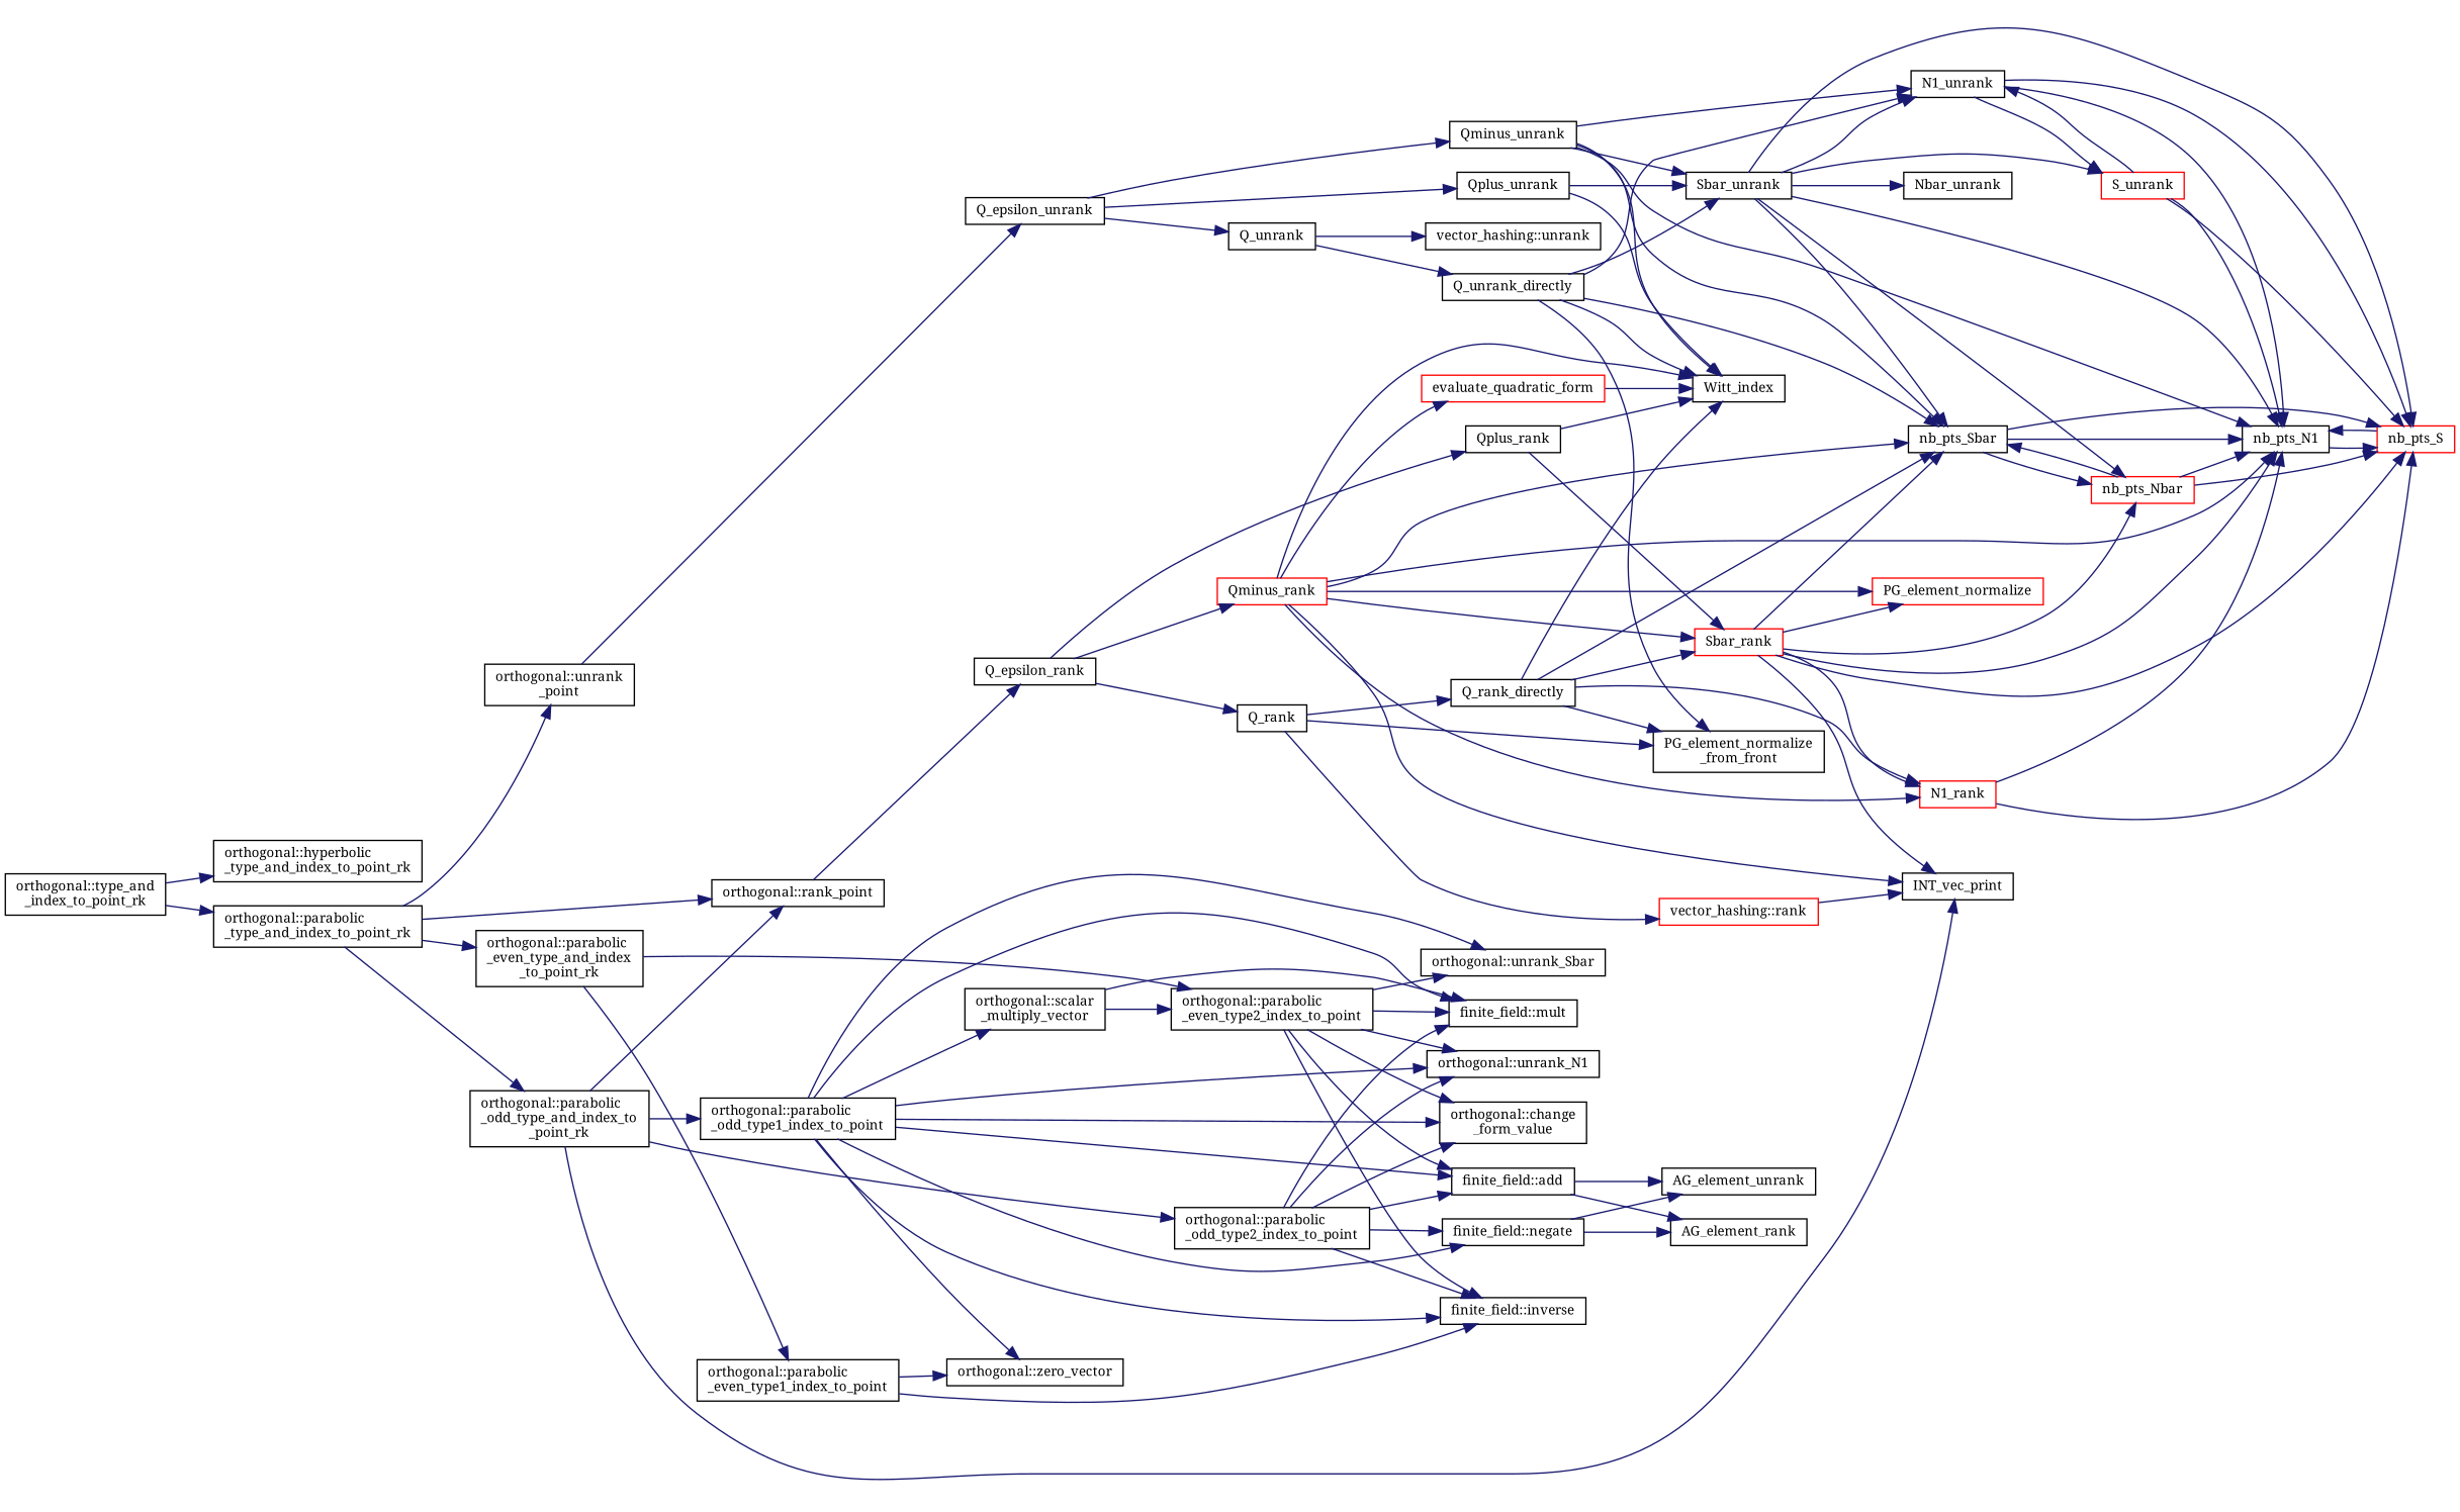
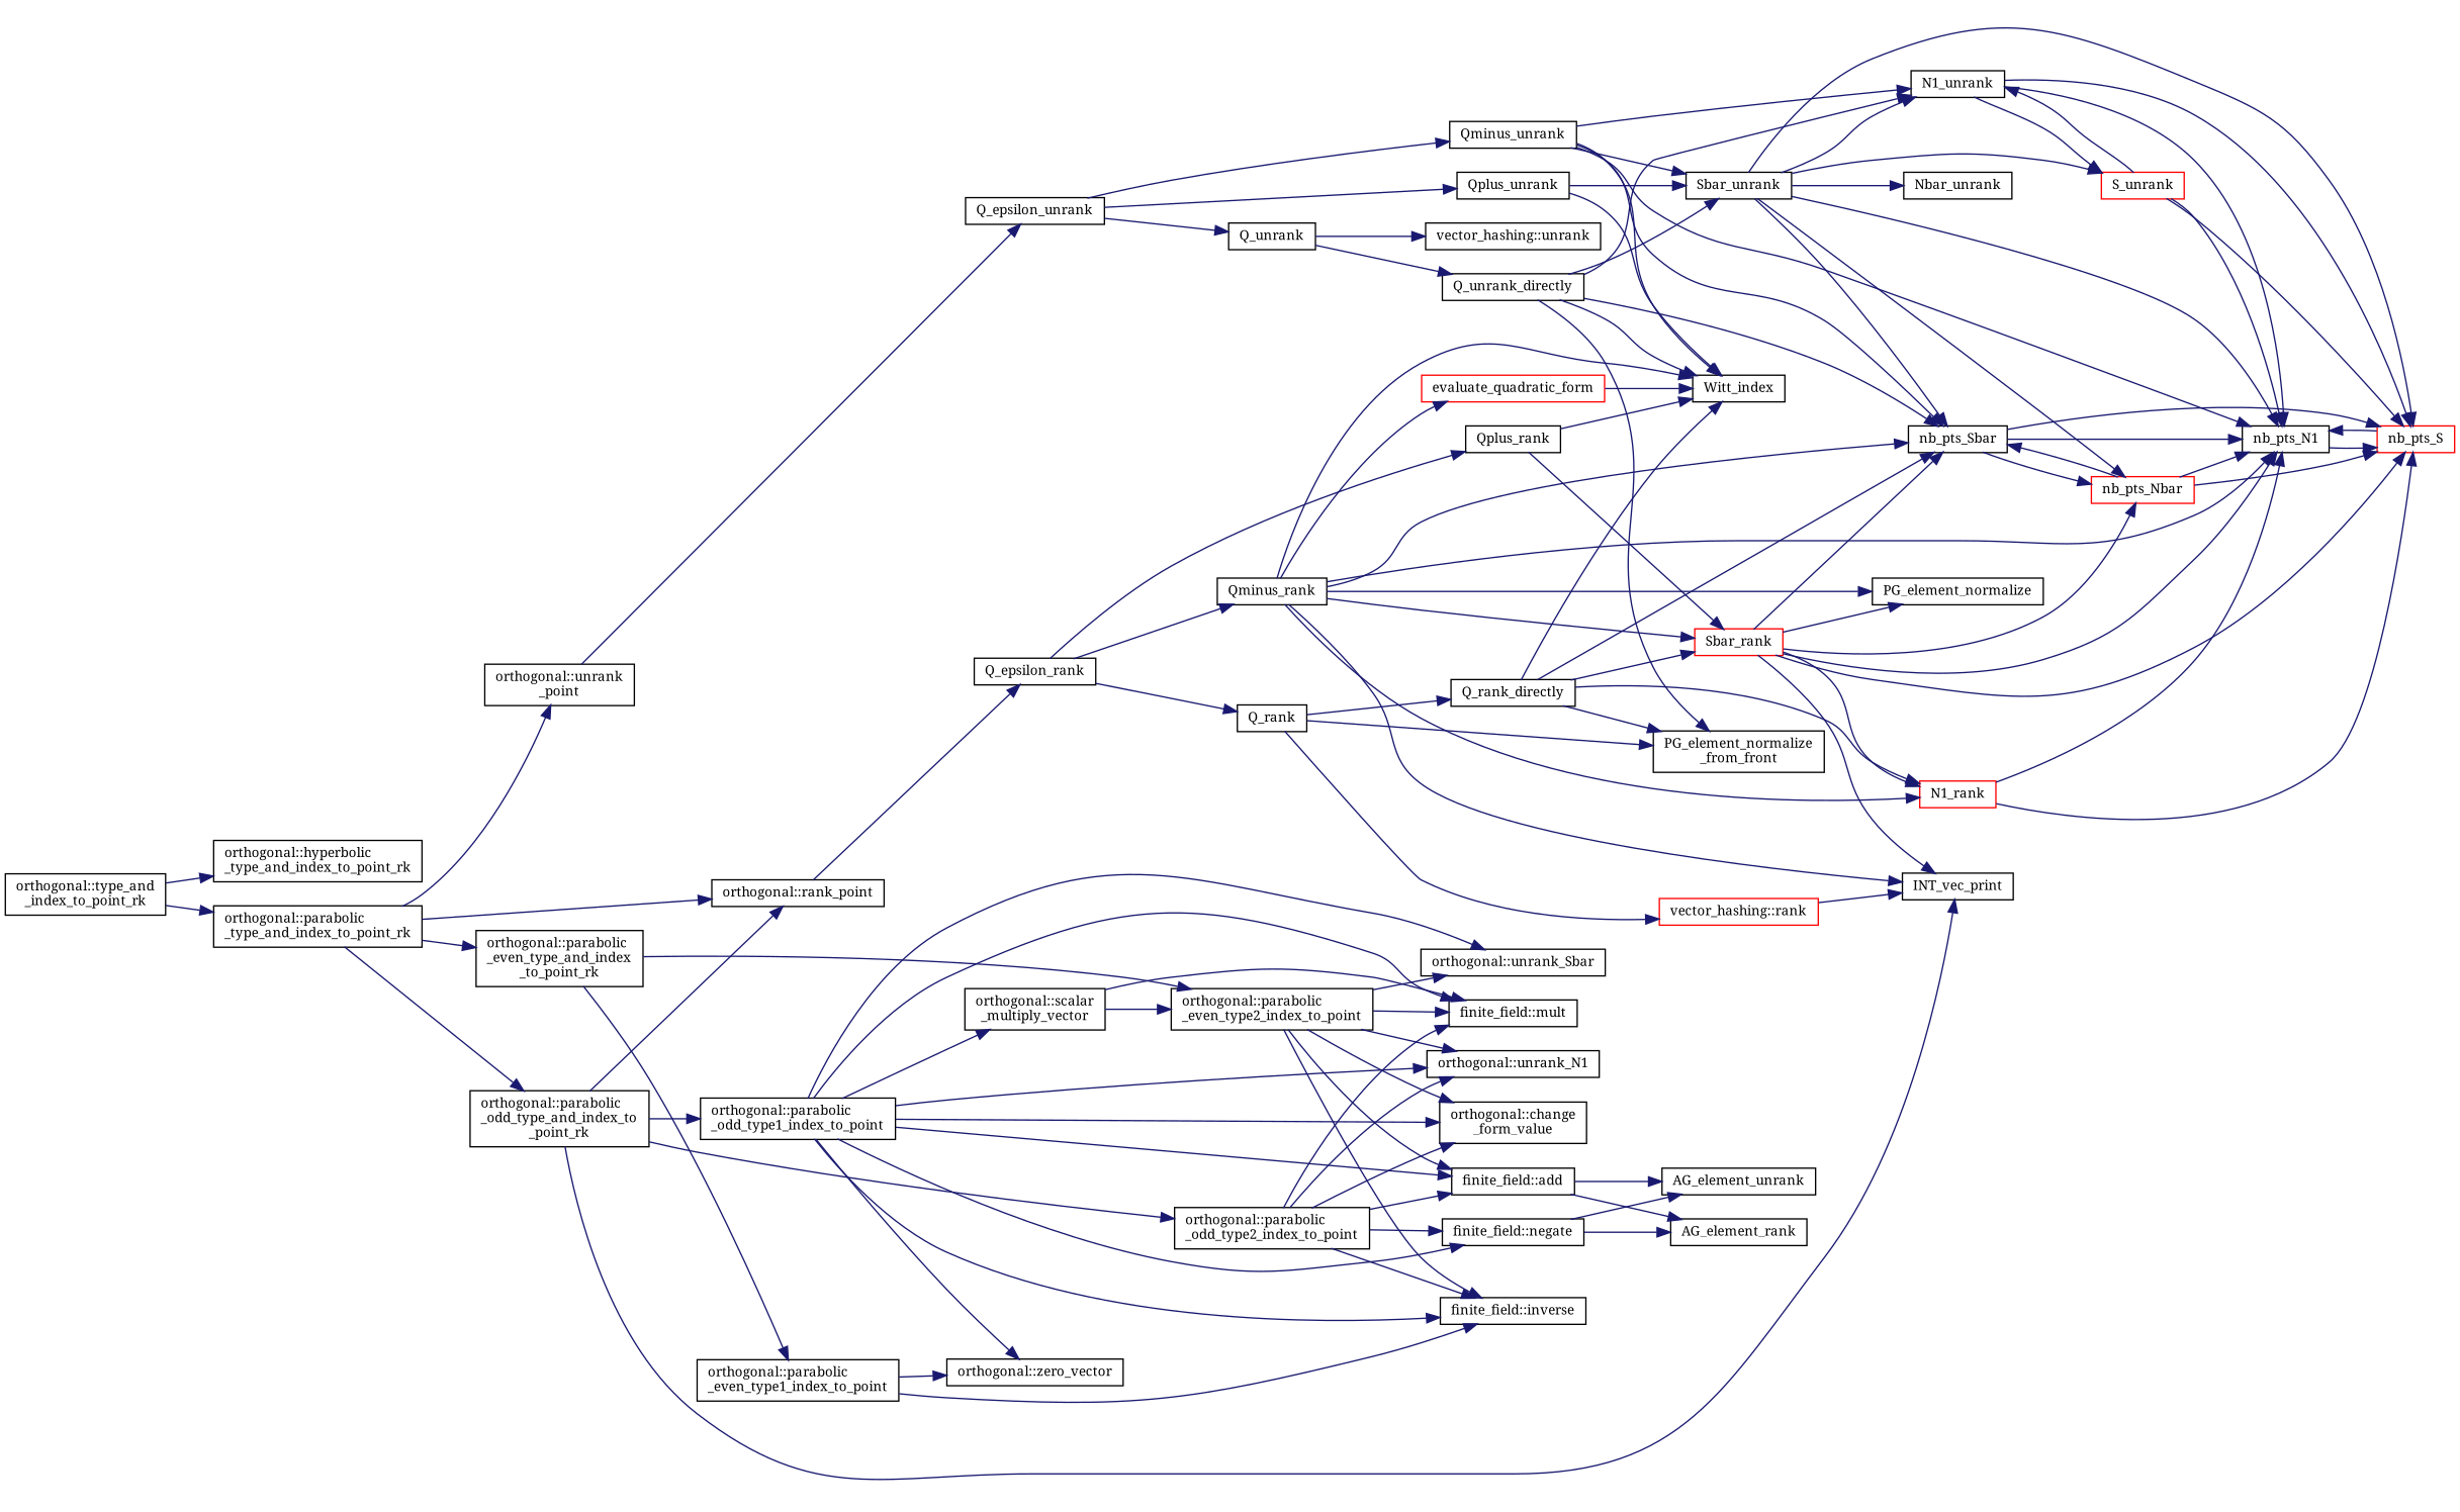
  digraph {
    fontname="Noto Serif"
    rankdir=LR
    node [color=black fillcolor=white fontname="Noto Serif" fontsize=10 shape=record style=filled]
    edge [color=midnightblue fontname="Noto Serif" fontsize=10 labelfontname=Helvetica labelfontsize=10 style=solid]
    n1 [height=0.2 label="orthogonal::type_and\l_index_to_point_rk" width=0.4]
    n2 [height=0.2 label="orthogonal::hyperbolic\l_type_and_index_to_point_rk" width=0.4]
    n3 [height=0.2 label="orthogonal::parabolic\l_type_and_index_to_point_rk" width=0.4]
    n4 [height=0.2 label="orthogonal::unrank\l_point" width=0.4]
    n5 [height=0.2 label="orthogonal::rank_point" width=0.4]
    n6 [height=0.2 label="orthogonal::parabolic\l_even_type_and_index\l_to_point_rk" width=0.4]
    n7 [height=0.2 label="orthogonal::parabolic\l_odd_type_and_index_to\l_point_rk" width=0.4]
    n8 [height=0.2 label=Q_epsilon_unrank width=0.4]
    n9 [height=0.2 label=Q_epsilon_rank width=0.4]
    n10 [height=0.2 label="orthogonal::parabolic\l_even_type1_index_to_point" width=0.4]
    n11 [height=0.2 label="orthogonal::parabolic\l_even_type2_index_to_point" width=0.4]
    n12 [height=0.2 label=INT_vec_print width=0.4]
    n13 [height=0.2 label="orthogonal::parabolic\l_odd_type1_index_to_point" width=0.4]
    n14 [height=0.2 label="orthogonal::parabolic\l_odd_type2_index_to_point" width=0.4]
    n15 [height=0.2 label=Q_unrank width=0.4]
    n16 [height=0.2 label=Qplus_unrank width=0.4]
    n17 [height=0.2 label=Qminus_unrank width=0.4]
    n18 [height=0.2 label="vector_hashing::unrank" width=0.4]
    n19 [height=0.2 label=Q_unrank_directly width=0.4]
    n20 [height=0.2 label=Witt_index width=0.4]
    n21 [height=0.2 label=Sbar_unrank width=0.4]
    n22 [height=0.2 label=nb_pts_Sbar width=0.4]
    n23 [height=0.2 label=N1_unrank width=0.4]
    n24 [height=0.2 label=nb_pts_N1 width=0.4]
    n25 [height=0.2 label="PG_element_normalize\l_from_front" width=0.4]
    n26 [color=red height=0.2 label=nb_pts_S width=0.4]
    n27 [color=red height=0.2 label=nb_pts_Nbar width=0.4]
    n28 [color=red height=0.2 label=S_unrank width=0.4]
    n29 [height=0.2 label=Nbar_unrank width=0.4]
    n30 [height=0.2 label=Q_rank width=0.4]
    n31 [height=0.2 label=Qplus_rank width=0.4]
-   n32 [color=red height=0.2 label=Qminus_rank width=0.4]
+   n32 [height=0.2 label=Qminus_rank width=0.4]
    n33 [color=red height=0.2 label="vector_hashing::rank" width=0.4]
    n34 [height=0.2 label=Q_rank_directly width=0.4]
    n35 [color=red height=0.2 label=Sbar_rank width=0.4]
    n36 [color=red height=0.2 label=N1_rank width=0.4]
-   n37 [color=red height=0.2 label=PG_element_normalize width=0.4]
+   n37 [height=0.2 label=PG_element_normalize width=0.4]
    n38 [color=red height=0.2 label=evaluate_quadratic_form width=0.4]
    n39 [height=0.2 label="orthogonal::zero_vector" width=0.4]
    n40 [height=0.2 label="finite_field::inverse" width=0.4]
    n41 [height=0.2 label="orthogonal::unrank_N1" width=0.4]
    n42 [height=0.2 label="orthogonal::change\l_form_value" width=0.4]
    n43 [height=0.2 label="orthogonal::unrank_Sbar" width=0.4]
    n44 [height=0.2 label="finite_field::mult" width=0.4]
    n45 [height=0.2 label="finite_field::add" width=0.4]
    n46 [height=0.2 label="orthogonal::scalar\l_multiply_vector" width=0.4]
    n47 [height=0.2 label=AG_element_unrank width=0.4]
    n48 [height=0.2 label=AG_element_rank width=0.4]
    n49 [height=0.2 label="finite_field::negate" width=0.4]
    n1 -> n2
    n1 -> n3
    n3 -> n4
    n3 -> n5
    n3 -> n6
    n3 -> n7
    n4 -> n8
    n5 -> n9
    n6 -> n10
    n6 -> n11
    n7 -> n5
    n7 -> n12
    n7 -> n13
    n7 -> n14
    n8 -> n15
    n8 -> n16
    n8 -> n17
    n9 -> n30
    n9 -> n31
    n9 -> n32
    n10 -> n39
    n10 -> n40
    n11 -> n40
    n11 -> n41
    n11 -> n42
    n11 -> n43
    n11 -> n44
    n11 -> n45
    n13 -> n39
    n13 -> n40
    n13 -> n41
    n13 -> n42
    n13 -> n43
    n13 -> n44
    n13 -> n45
    n13 -> n46
    n13 -> n49
    n14 -> n40
    n14 -> n41
    n14 -> n42
    n14 -> n44
    n14 -> n45
    n14 -> n49
    n15 -> n18
    n15 -> n19
    n16 -> n20
    n16 -> n21
    n17 -> n20
    n17 -> n21
    n17 -> n22
    n17 -> n23
    n17 -> n24
    n19 -> n20
    n19 -> n21
    n19 -> n22
    n19 -> n23
    n19 -> n25
    n21 -> n22
    n21 -> n23
    n21 -> n24
    n21 -> n26
    n21 -> n27
    n21 -> n28
    n21 -> n29
    n22 -> n24
    n22 -> n26
    n22 -> n27
    n23 -> n24
    n23 -> n26
    n23 -> n28
    n24 -> n26
    n26 -> n24
    n27 -> n22
    n27 -> n24
    n27 -> n26
    n28 -> n23
    n28 -> n24
    n28 -> n26
    n30 -> n25
    n30 -> n33
    n30 -> n34
    n31 -> n20
    n31 -> n35
    n32 -> n12
    n32 -> n20
    n32 -> n22
    n32 -> n24
    n32 -> n35
    n32 -> n36
    n32 -> n37
    n32 -> n38
    n33 -> n12
    n34 -> n20
    n34 -> n22
    n34 -> n25
    n34 -> n35
    n34 -> n36
    n35 -> n12
    n35 -> n22
    n35 -> n24
    n35 -> n26
    n35 -> n27
    n35 -> n36
    n35 -> n37
    n36 -> n24
    n36 -> n26
    n38 -> n20
    n45 -> n47
    n45 -> n48
    n46 -> n11
    n46 -> n44
    n49 -> n47
    n49 -> n48
  }
